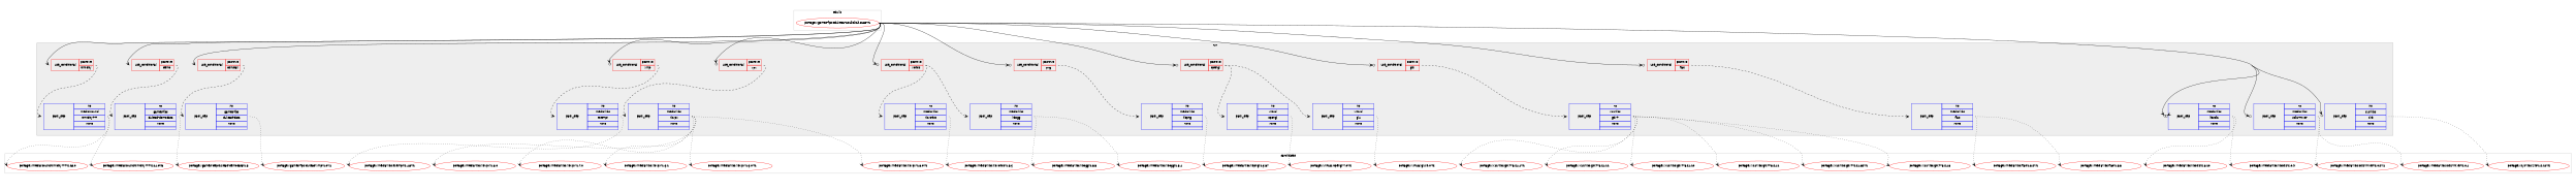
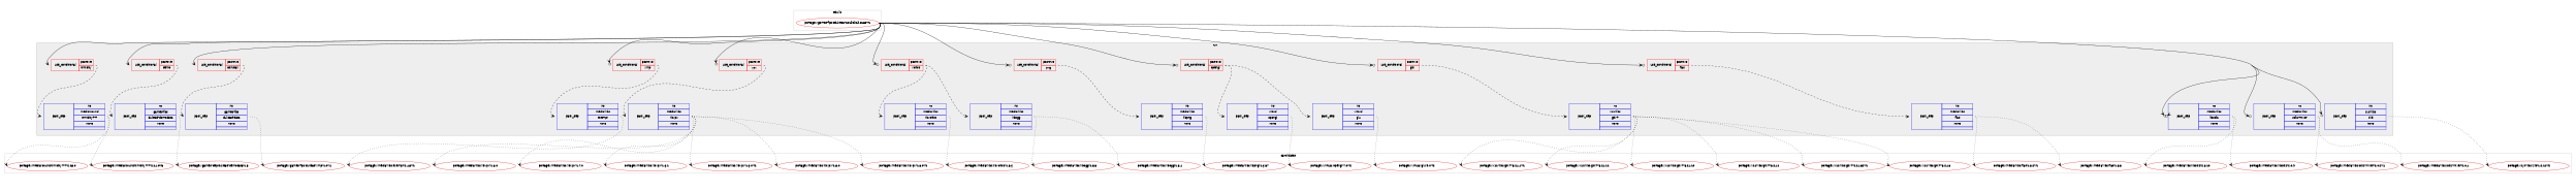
  digraph {
    compound=true
    concentrate=true
    fontname=Helvetica
    fontsize=10
    newrank=true
    rankdir=TB
    ranksep=1.5
    node [color=red fontname=Helvetica fontsize=10]
    edge [arrowhead=vee headport=w style=dotted tailport=e weight=100]
    n1 [label="portage://games-fps/eduke32-20190919.8133-r1" width=4]
    n2 [color=blue label=<<TABLE BORDER="0" CELLBORDER="1" CELLSPACING="0" CELLPADDING="4" WIDTH="220"><TR><TD ROWSPAN="6" CELLPADDING="30">pack_dep</TD></TR><TR><TD WIDTH="110">no</TD></TR><TR><TD>games-fps</TD></TR><TR><TD>duke3d-data</TD></TR><TR><TD>none</TD></TR><TR><TD></TD></TR></TABLE>> shape=none]
    n3 [label=<<TABLE BORDER="0" CELLBORDER="1" CELLSPACING="0" CELLPADDING="4"><TR><TD ROWSPAN="3" CELLPADDING="10">use_conditional</TD></TR><TR><TD>positive</TD></TR><TR><TD>cdinstall</TD></TR></TABLE>> shape=none]
    n4 [color=blue label=<<TABLE BORDER="0" CELLBORDER="1" CELLSPACING="0" CELLPADDING="4" WIDTH="220"><TR><TD ROWSPAN="6" CELLPADDING="30">pack_dep</TD></TR><TR><TD WIDTH="110">no</TD></TR><TR><TD>games-fps</TD></TR><TR><TD>duke3d-demodata</TD></TR><TR><TD>none</TD></TR><TR><TD></TD></TR></TABLE>> shape=none]
    n5 [label=<<TABLE BORDER="0" CELLBORDER="1" CELLSPACING="0" CELLPADDING="4"><TR><TD ROWSPAN="3" CELLPADDING="10">use_conditional</TD></TR><TR><TD>positive</TD></TR><TR><TD>demo</TD></TR></TABLE>> shape=none]
    n6 [color=blue label=<<TABLE BORDER="0" CELLBORDER="1" CELLSPACING="0" CELLPADDING="4" WIDTH="220"><TR><TD ROWSPAN="6" CELLPADDING="30">pack_dep</TD></TR><TR><TD WIDTH="110">no</TD></TR><TR><TD>media-sound</TD></TR><TR><TD>timidity++</TD></TR><TR><TD>none</TD></TR><TR><TD></TD></TR></TABLE>> shape=none]
    n7 [label=<<TABLE BORDER="0" CELLBORDER="1" CELLSPACING="0" CELLPADDING="4"><TR><TD ROWSPAN="3" CELLPADDING="10">use_conditional</TD></TR><TR><TD>positive</TD></TR><TR><TD>timidity</TD></TR></TABLE>> shape=none]
    n8 [color=blue label=<<TABLE BORDER="0" CELLBORDER="1" CELLSPACING="0" CELLPADDING="4" WIDTH="220"><TR><TD ROWSPAN="6" CELLPADDING="30">pack_dep</TD></TR><TR><TD WIDTH="110">no</TD></TR><TR><TD>media-libs</TD></TR><TR><TD>flac</TD></TR><TR><TD>none</TD></TR><TR><TD></TD></TR></TABLE>> shape=none]
    n9 [label=<<TABLE BORDER="0" CELLBORDER="1" CELLSPACING="0" CELLPADDING="4"><TR><TD ROWSPAN="3" CELLPADDING="10">use_conditional</TD></TR><TR><TD>positive</TD></TR><TR><TD>flac</TD></TR></TABLE>> shape=none]
    n10 [color=blue label=<<TABLE BORDER="0" CELLBORDER="1" CELLSPACING="0" CELLPADDING="4" WIDTH="220"><TR><TD ROWSPAN="6" CELLPADDING="30">pack_dep</TD></TR><TR><TD WIDTH="110">no</TD></TR><TR><TD>x11-libs</TD></TR><TR><TD>gtk+</TD></TR><TR><TD>none</TD></TR><TR><TD></TD></TR></TABLE>> shape=none]
    n11 [label=<<TABLE BORDER="0" CELLBORDER="1" CELLSPACING="0" CELLPADDING="4"><TR><TD ROWSPAN="3" CELLPADDING="10">use_conditional</TD></TR><TR><TD>positive</TD></TR><TR><TD>gtk</TD></TR></TABLE>> shape=none]
    n12 [color=blue label=<<TABLE BORDER="0" CELLBORDER="1" CELLSPACING="0" CELLPADDING="4" WIDTH="220"><TR><TD ROWSPAN="6" CELLPADDING="30">pack_dep</TD></TR><TR><TD WIDTH="110">no</TD></TR><TR><TD>virtual</TD></TR><TR><TD>glu</TD></TR><TR><TD>none</TD></TR><TR><TD></TD></TR></TABLE>> shape=none]
    n13 [color=blue label=<<TABLE BORDER="0" CELLBORDER="1" CELLSPACING="0" CELLPADDING="4" WIDTH="220"><TR><TD ROWSPAN="6" CELLPADDING="30">pack_dep</TD></TR><TR><TD WIDTH="110">no</TD></TR><TR><TD>virtual</TD></TR><TR><TD>opengl</TD></TR><TR><TD>none</TD></TR><TR><TD></TD></TR></TABLE>> shape=none]
    n14 [label=<<TABLE BORDER="0" CELLBORDER="1" CELLSPACING="0" CELLPADDING="4"><TR><TD ROWSPAN="3" CELLPADDING="10">use_conditional</TD></TR><TR><TD>positive</TD></TR><TR><TD>opengl</TD></TR></TABLE>> shape=none]
    n15 [color=blue label=<<TABLE BORDER="0" CELLBORDER="1" CELLSPACING="0" CELLPADDING="4" WIDTH="220"><TR><TD ROWSPAN="6" CELLPADDING="30">pack_dep</TD></TR><TR><TD WIDTH="110">no</TD></TR><TR><TD>media-libs</TD></TR><TR><TD>libpng</TD></TR><TR><TD>none</TD></TR><TR><TD></TD></TR></TABLE>> shape=none]
    n16 [label=<<TABLE BORDER="0" CELLBORDER="1" CELLSPACING="0" CELLPADDING="4"><TR><TD ROWSPAN="3" CELLPADDING="10">use_conditional</TD></TR><TR><TD>positive</TD></TR><TR><TD>png</TD></TR></TABLE>> shape=none]
    n17 [color=blue label=<<TABLE BORDER="0" CELLBORDER="1" CELLSPACING="0" CELLPADDING="4" WIDTH="220"><TR><TD ROWSPAN="6" CELLPADDING="30">pack_dep</TD></TR><TR><TD WIDTH="110">no</TD></TR><TR><TD>media-libs</TD></TR><TR><TD>libogg</TD></TR><TR><TD>none</TD></TR><TR><TD></TD></TR></TABLE>> shape=none]
    n18 [color=blue label=<<TABLE BORDER="0" CELLBORDER="1" CELLSPACING="0" CELLPADDING="4" WIDTH="220"><TR><TD ROWSPAN="6" CELLPADDING="30">pack_dep</TD></TR><TR><TD WIDTH="110">no</TD></TR><TR><TD>media-libs</TD></TR><TR><TD>libvorbis</TD></TR><TR><TD>none</TD></TR><TR><TD></TD></TR></TABLE>> shape=none]
    n19 [label=<<TABLE BORDER="0" CELLBORDER="1" CELLSPACING="0" CELLPADDING="4"><TR><TD ROWSPAN="3" CELLPADDING="10">use_conditional</TD></TR><TR><TD>positive</TD></TR><TR><TD>vorbis</TD></TR></TABLE>> shape=none]
    n20 [color=blue label=<<TABLE BORDER="0" CELLBORDER="1" CELLSPACING="0" CELLPADDING="4" WIDTH="220"><TR><TD ROWSPAN="6" CELLPADDING="30">pack_dep</TD></TR><TR><TD WIDTH="110">no</TD></TR><TR><TD>media-libs</TD></TR><TR><TD>libvpx</TD></TR><TR><TD>none</TD></TR><TR><TD></TD></TR></TABLE>> shape=none]
    n21 [label=<<TABLE BORDER="0" CELLBORDER="1" CELLSPACING="0" CELLPADDING="4"><TR><TD ROWSPAN="3" CELLPADDING="10">use_conditional</TD></TR><TR><TD>positive</TD></TR><TR><TD>vpx</TD></TR></TABLE>> shape=none]
    n22 [color=blue label=<<TABLE BORDER="0" CELLBORDER="1" CELLSPACING="0" CELLPADDING="4" WIDTH="220"><TR><TD ROWSPAN="6" CELLPADDING="30">pack_dep</TD></TR><TR><TD WIDTH="110">no</TD></TR><TR><TD>media-libs</TD></TR><TR><TD>exempi</TD></TR><TR><TD>none</TD></TR><TR><TD></TD></TR></TABLE>> shape=none]
    n23 [label=<<TABLE BORDER="0" CELLBORDER="1" CELLSPACING="0" CELLPADDING="4"><TR><TD ROWSPAN="3" CELLPADDING="10">use_conditional</TD></TR><TR><TD>positive</TD></TR><TR><TD>xmp</TD></TR></TABLE>> shape=none]
    n24 [color=blue label=<<TABLE BORDER="0" CELLBORDER="1" CELLSPACING="0" CELLPADDING="4" WIDTH="220"><TR><TD ROWSPAN="6" CELLPADDING="30">pack_dep</TD></TR><TR><TD WIDTH="110">no</TD></TR><TR><TD>media-libs</TD></TR><TR><TD>libsdl2</TD></TR><TR><TD>none</TD></TR><TR><TD></TD></TR></TABLE>> shape=none]
    n25 [color=blue label=<<TABLE BORDER="0" CELLBORDER="1" CELLSPACING="0" CELLPADDING="4" WIDTH="220"><TR><TD ROWSPAN="6" CELLPADDING="30">pack_dep</TD></TR><TR><TD WIDTH="110">no</TD></TR><TR><TD>media-libs</TD></TR><TR><TD>sdl2-mixer</TD></TR><TR><TD>none</TD></TR><TR><TD></TD></TR></TABLE>> shape=none]
    n26 [color=blue label=<<TABLE BORDER="0" CELLBORDER="1" CELLSPACING="0" CELLPADDING="4" WIDTH="220"><TR><TD ROWSPAN="6" CELLPADDING="30">pack_dep</TD></TR><TR><TD WIDTH="110">no</TD></TR><TR><TD>sys-libs</TD></TR><TR><TD>zlib</TD></TR><TR><TD>none</TD></TR><TR><TD></TD></TR></TABLE>> shape=none]
    n27 [label="portage://games-fps/duke3d-xmp-1.0-r4" width=4]
    n28 [label="portage://games-dep/duke3d-demodata-1.3" width=4]
    n29 [label="portage://media-sound/timidity++-2.14.0-r3" width=4]
    n30 [label="portage://media-sound/timidity++-2.15.0" width=4]
    n31 [label="portage://media-libs/flac-1.3.2-r1" width=4]
    n32 [label="portage://media-libs/flac-1.3.3" width=4]
    n33 [label="portage://x11-libs/gtk+-2.24.32-r1" width=4]
    n34 [label="portage://x11-libs/gtk+-3.24.1" width=4]
    n35 [label="portage://x11-libs/gtk+-3.24.10" width=4]
    n36 [label="portage://x11-libs/gtk+-3.24.11" width=4]
    n37 [label="portage://x11-libs/gtk+-3.24.4-r1" width=4]
    n38 [label="portage://x11-libs/gtk+-3.24.8" width=4]
    n39 [label="portage://virtual/glu-9.0-r2" width=4]
    n40 [label="portage://virtual/opengl-7.0-r2" width=4]
    n41 [label="portage://media-libs/libpng-1.6.37" width=4]
    n42 [label="portage://media-libs/libogg-1.3.3" width=4]
    n43 [label="portage://media-libs/libogg-1.3.4" width=4]
    n44 [label="portage://media-libs/libvorbis-1.3.6" width=4]
+   n45 [label="portage://media-libs/libvpx-1.5.0" width=4]
    n46 [label="portage://media-libs/libvpx-1.6.0-r1" width=4]
    n47 [label="portage://media-libs/libvpx-1.6.1" width=4]
    n48 [label="portage://media-libs/libvpx-1.7.0" width=4]
    n49 [label="portage://media-libs/libvpx-1.8.0" width=4]
    n50 [label="portage://media-libs/libvpx-1.8.0-r1" width=4]
    n51 [label="portage://media-libs/exempi-2.4.5-r1" width=4]
    n52 [label="portage://media-libs/libsdl2-2.8.10" width=4]
    n53 [label="portage://media-libs/libsdl2-2.0.9" width=4]
    n54 [label="portage://media-libs/sdl2-mixer-2.0.2-r4" width=4]
    n55 [label="portage://media-libs/sdl2-mixer-2.0.4" width=4]
    n56 [label="portage://sys-libs/zlib-1.2.11-r2" width=4]
    subgraph cluster_1 {
      color=gray
      label=<<i>ebuild</i>>
      rank=same
      n1
    }
    subgraph cluster_2 {
      color=gray
      label=<<i>dependencies</i>>
      subgraph cluster_3 {
        color=gray
        fillcolor="#eeeeee"
        label=<<i>compile</i>>
        style=filled
        subgraph sub_4 {
          color=gray
          fillcolor="#eeeeee"
          label=<<i>compile</i>>
          style=filled
          n3
          subgraph sub_5 {
            color=gray
            fillcolor="#eeeeee"
            label=<<i>compile</i>>
            style=filled
            n2
          }
        }
        subgraph sub_6 {
          color=gray
          fillcolor="#eeeeee"
          label=<<i>compile</i>>
          style=filled
          n5
          subgraph sub_7 {
            color=gray
            fillcolor="#eeeeee"
            label=<<i>compile</i>>
            style=filled
            n4
          }
        }
        subgraph sub_8 {
          color=gray
          fillcolor="#eeeeee"
          label=<<i>compile</i>>
          style=filled
          n7
          subgraph sub_9 {
            color=gray
            fillcolor="#eeeeee"
            label=<<i>compile</i>>
            style=filled
            n6
          }
        }
      }
      subgraph cluster_10 {
        color=gray
        fillcolor="#eeeeee"
        label=<<i>compile and run</i>>
        style=filled
        subgraph sub_11 {
          color=gray
          fillcolor="#eeeeee"
          label=<<i>compile and run</i>>
          style=filled
          n9
          subgraph sub_12 {
            color=gray
            fillcolor="#eeeeee"
            label=<<i>compile and run</i>>
            style=filled
            n8
          }
        }
        subgraph sub_13 {
          color=gray
          fillcolor="#eeeeee"
          label=<<i>compile and run</i>>
          style=filled
          n11
          subgraph sub_14 {
            color=gray
            fillcolor="#eeeeee"
            label=<<i>compile and run</i>>
            style=filled
            n10
          }
        }
        subgraph sub_15 {
          color=gray
          fillcolor="#eeeeee"
          label=<<i>compile and run</i>>
          style=filled
          n14
          subgraph sub_16 {
            color=gray
            fillcolor="#eeeeee"
            label=<<i>compile and run</i>>
            style=filled
            n12
          }
          subgraph sub_17 {
            color=gray
            fillcolor="#eeeeee"
            label=<<i>compile and run</i>>
            style=filled
            n13
          }
        }
        subgraph sub_18 {
          color=gray
          fillcolor="#eeeeee"
          label=<<i>compile and run</i>>
          style=filled
          n16
          subgraph sub_19 {
            color=gray
            fillcolor="#eeeeee"
            label=<<i>compile and run</i>>
            style=filled
            n15
          }
        }
        subgraph sub_20 {
          color=gray
          fillcolor="#eeeeee"
          label=<<i>compile and run</i>>
          style=filled
          n19
          subgraph sub_21 {
            color=gray
            fillcolor="#eeeeee"
            label=<<i>compile and run</i>>
            style=filled
            n17
          }
          subgraph sub_22 {
            color=gray
            fillcolor="#eeeeee"
            label=<<i>compile and run</i>>
            style=filled
            n18
          }
        }
        subgraph sub_23 {
          color=gray
          fillcolor="#eeeeee"
          label=<<i>compile and run</i>>
          style=filled
          n21
          subgraph sub_24 {
            color=gray
            fillcolor="#eeeeee"
            label=<<i>compile and run</i>>
            style=filled
            n20
          }
        }
        subgraph sub_25 {
          color=gray
          fillcolor="#eeeeee"
          label=<<i>compile and run</i>>
          style=filled
          n23
          subgraph sub_26 {
            color=gray
            fillcolor="#eeeeee"
            label=<<i>compile and run</i>>
            style=filled
            n22
          }
        }
        subgraph sub_27 {
          color=gray
          fillcolor="#eeeeee"
          label=<<i>compile and run</i>>
          style=filled
          n24
        }
        subgraph sub_28 {
          color=gray
          fillcolor="#eeeeee"
          label=<<i>compile and run</i>>
          style=filled
          n25
        }
        subgraph sub_29 {
          color=gray
          fillcolor="#eeeeee"
          label=<<i>compile and run</i>>
          style=filled
          n26
        }
      }
      subgraph cluster_30 {
        color=gray
        fillcolor="#eeeeee"
        label=<<i>run</i>>
        style=filled
      }
    }
    subgraph cluster_31 {
      color=gray
      label=<<i>candidates</i>>
      rank=same
      subgraph sub_32 {
        color=black
        label=<<i>candidates</i>>
        nodesep=1
        rank=same
        n27
      }
      subgraph sub_33 {
        color=black
        label=<<i>candidates</i>>
        nodesep=1
        rank=same
        n28
      }
      subgraph sub_34 {
        color=black
        label=<<i>candidates</i>>
        nodesep=1
        rank=same
        n29
        n30
      }
      subgraph sub_35 {
        color=black
        label=<<i>candidates</i>>
        nodesep=1
        rank=same
        n31
        n32
      }
      subgraph sub_36 {
        color=black
        label=<<i>candidates</i>>
        nodesep=1
        rank=same
        n33
        n34
        n35
        n36
        n37
        n38
      }
      subgraph sub_37 {
        color=black
        label=<<i>candidates</i>>
        nodesep=1
        rank=same
        n39
      }
      subgraph sub_38 {
        color=black
        label=<<i>candidates</i>>
        nodesep=1
        rank=same
        n40
      }
      subgraph sub_39 {
        color=black
        label=<<i>candidates</i>>
        nodesep=1
        rank=same
        n41
      }
      subgraph sub_40 {
        color=black
        label=<<i>candidates</i>>
        nodesep=1
        rank=same
        n42
        n43
      }
      subgraph sub_41 {
        color=black
        label=<<i>candidates</i>>
        nodesep=1
        rank=same
        n44
      }
      subgraph sub_42 {
        color=black
        label=<<i>candidates</i>>
        nodesep=1
        rank=same
+       n45
        n46
        n47
        n48
        n49
        n50
      }
      subgraph sub_43 {
        color=black
        label=<<i>candidates</i>>
        nodesep=1
        rank=same
        n51
      }
      subgraph sub_44 {
        color=black
        label=<<i>candidates</i>>
        nodesep=1
        rank=same
        n52
        n53
      }
      subgraph sub_45 {
        color=black
        label=<<i>candidates</i>>
        nodesep=1
        rank=same
        n54
        n55
      }
      subgraph sub_46 {
        color=black
        label=<<i>candidates</i>>
        nodesep=1
        rank=same
        n56
      }
    }
    n1 -> n3 [style=solid weight=20]
    n1 -> n5 [style=solid weight=20]
    n1 -> n7 [style=solid weight=20]
    n1 -> n9 [arrowhead=odotvee style=solid weight=20]
    n1 -> n11 [arrowhead=odotvee style=solid weight=20]
    n1 -> n14 [arrowhead=odotvee style=solid weight=20]
    n1 -> n16 [arrowhead=odotvee style=solid weight=20]
    n1 -> n19 [arrowhead=odotvee style=solid weight=20]
    n1 -> n21 [arrowhead=odotvee style=solid weight=20]
    n1 -> n23 [arrowhead=odotvee style=solid weight=20]
    n1 -> n24 [arrowhead=odotvee style=solid weight=20]
    n1 -> n25 [arrowhead=odotvee style=solid weight=20]
    n1 -> n26 [arrowhead=odotvee style=solid weight=20]
    n2 -> n27
    n3 -> n2 [style=dashed weight=20]
    n4 -> n28
    n5 -> n4 [style=dashed weight=20]
    n6 -> n29
    n6 -> n30
    n7 -> n6 [style=dashed weight=20]
    n8 -> n31
    n8 -> n32
    n9 -> n8 [style=dashed weight=20]
    n10 -> n33
    n10 -> n34
    n10 -> n35
    n10 -> n36
    n10 -> n37
    n10 -> n38
    n11 -> n10 [style=dashed weight=20]
    n12 -> n39
    n13 -> n40
    n14 -> n12 [style=dashed weight=20]
    n14 -> n13 [style=dashed weight=20]
    n15 -> n41
    n16 -> n15 [style=dashed weight=20]
    n17 -> n42
    n17 -> n43
    n18 -> n44
    n19 -> n17 [style=dashed weight=20]
    n19 -> n18 [style=dashed weight=20]
+   n20 -> n45
    n20 -> n46
    n20 -> n47
    n20 -> n48
    n20 -> n49
    n20 -> n50
    n21 -> n20 [style=dashed weight=20]
    n22 -> n51
    n23 -> n22 [style=dashed weight=20]
    n24 -> n52
    n24 -> n53
    n25 -> n54
    n25 -> n55
    n26 -> n56
  }
